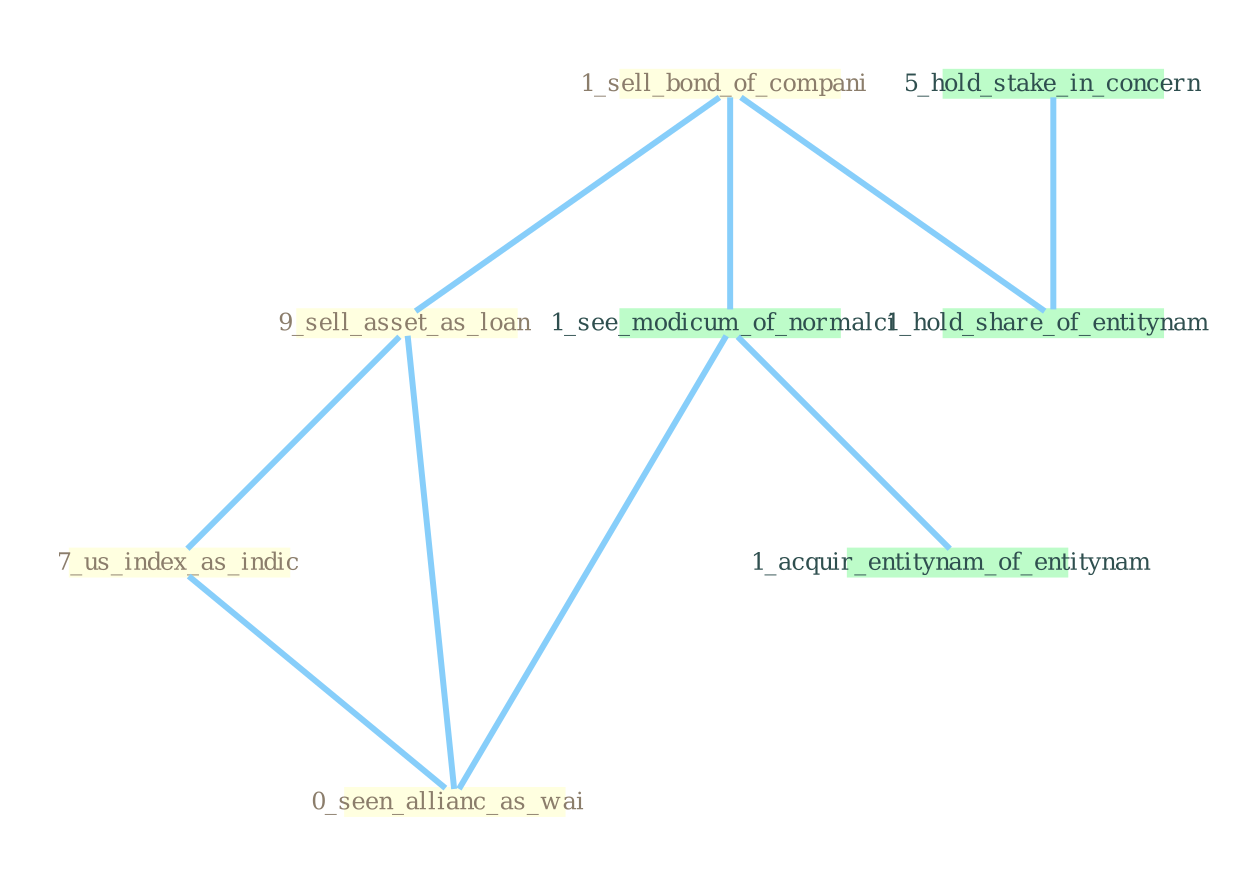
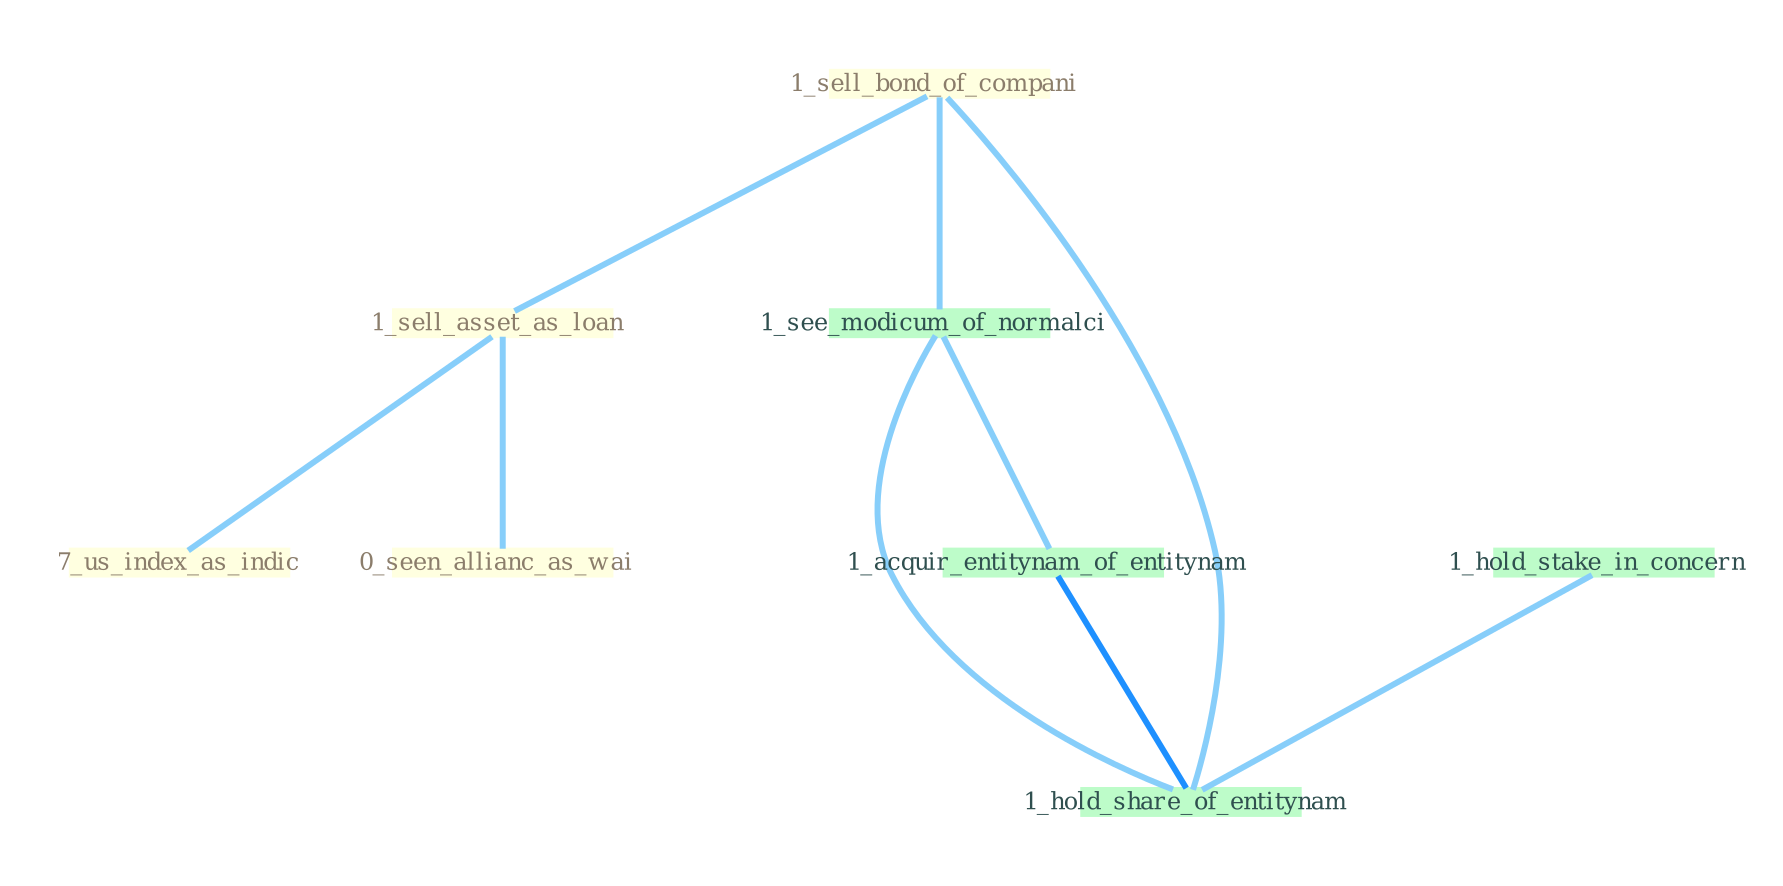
  graph {
    node [color="#ffffe0" fixedsize=true fontcolor="#8b7d6b" fontsize=4 shape=polygon style=filled]
    edge [color="#87cefa" w=1]
    "1_sell_bond_of_compani " [height=.06 width=.5]
-   "1_sell_asset_as_loan " [height=.06 width=.5 label="9_sell_asset_as_loan"]
+   "1_sell_asset_as_loan " [height=.06 width=.5]
    n3 [height=.06 label="7_us_index_as_indic" width=.5]
    "0_seen_allianc_as_wai " [height=.06 width=.5]
    "1_see_modicum_of_normalci " [color="#BDFCC9" fontcolor="#2f4f4f" height=.06 width=.5]
    "1_hold_share_of_entitynam " [color="#BDFCC9" fontcolor="#2f4f4f" height=.06 width=.5]
    "1_acquir_entitynam_of_entitynam " [color="#BDFCC9" fontcolor="#2f4f4f" height=.06 width=.5]
-   "1_hold_stake_in_concern " [color="#BDFCC9" fontcolor="#2f4f4f" height=.06 width=.5 label="5_hold_stake_in_concern"]
+   "1_hold_stake_in_concern " [color="#BDFCC9" fontcolor="#2f4f4f" height=.06 width=.5]
    subgraph sub_1 {
      "1_sell_bond_of_compani "
      "1_sell_asset_as_loan "
      n3
      "0_seen_allianc_as_wai "
    }
    subgraph sub_2 {
    }
    "1_sell_bond_of_compani " -- "1_sell_asset_as_loan "
    "1_sell_bond_of_compani " -- "1_see_modicum_of_normalci "
    "1_sell_bond_of_compani " -- "1_hold_share_of_entitynam "
    "1_sell_asset_as_loan " -- n3
    "1_sell_asset_as_loan " -- "0_seen_allianc_as_wai "
-   n3 -- "0_seen_allianc_as_wai "
-   "1_see_modicum_of_normalci " -- "0_seen_allianc_as_wai "
+   "1_see_modicum_of_normalci " -- "1_hold_share_of_entitynam "
    "1_see_modicum_of_normalci " -- "1_acquir_entitynam_of_entitynam "
+   "1_acquir_entitynam_of_entitynam " -- "1_hold_share_of_entitynam " [color="#1e90ff" w=2]
    "1_hold_stake_in_concern " -- "1_hold_share_of_entitynam "
  }
